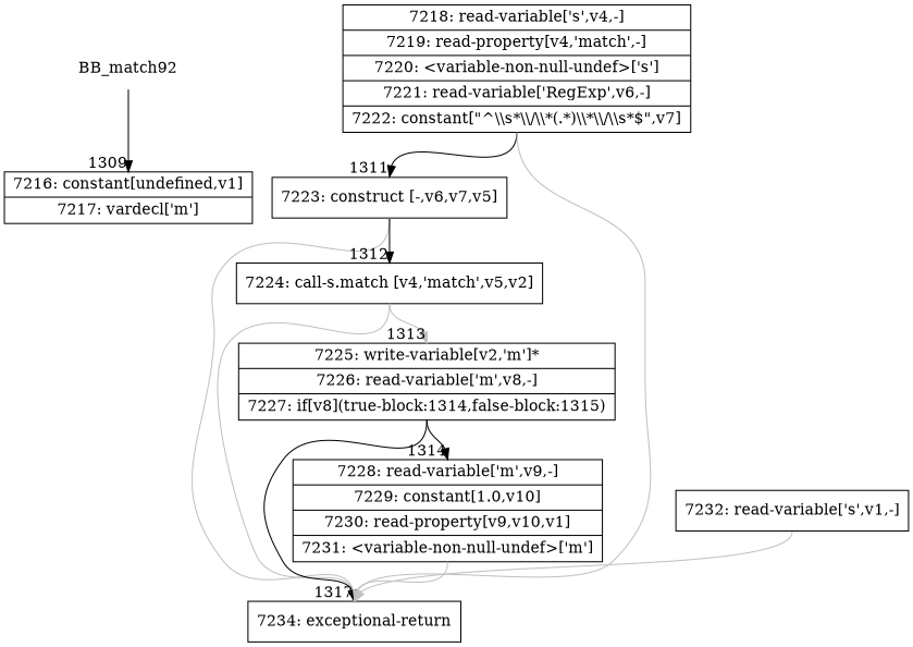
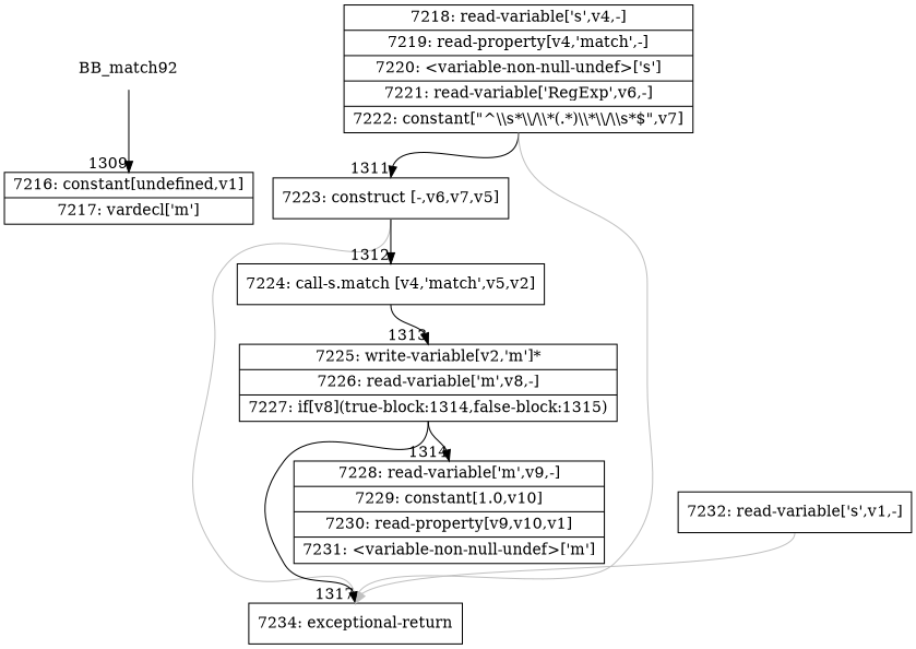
  digraph {
    rankdir=TD
    node [shape=record]
    edge [headport=n tailport=s]
    n1 [label=BB_match92 shape=none]
    n2 [label="{7216: constant[undefined,v1]|7217: vardecl['m']}"]
    n3 [label="{7218: read-variable['s',v4,-]|7219: read-property[v4,'match',-]|7220: \<variable-non-null-undef\>['s']|7221: read-variable['RegExp',v6,-]|7222: constant[\"^\\\\s*\\\\/\\\\*(.*)\\\\*\\\\/\\\\s*$\",v7]}"]
    n4 [label="{7223: construct [-,v6,v7,v5]}"]
    n5 [label="{7234: exceptional-return}"]
    n6 [label="{7224: call-s.match [v4,'match',v5,v2]}"]
    n7 [label="{7225: write-variable[v2,'m']*|7226: read-variable['m',v8,-]|7227: if[v8](true-block:1314,false-block:1315)}"]
    n8 [label="{7228: read-variable['m',v9,-]|7229: constant[1.0,v10]|7230: read-property[v9,v10,v1]|7231: \<variable-non-null-undef\>['m']}"]
    n9 [label="{7232: read-variable['s',v1,-]}"]
    n1 -> n2 [headlabel="    1309"]
    n3 -> n4 [headlabel="      1311"]
    n3 -> n5 [color=gray headlabel="      1317"]
    n4 -> n5 [color=gray]
    n4 -> n6 [headlabel="      1312"]
-   n6 -> n5 [color=gray]
-   n6 -> n7 [headlabel="      1313" color=gray]
+   n6 -> n7 [headlabel="      1313"]
    n7 -> n5 [color=black]
    n7 -> n8 [headlabel="      1314"]
-   n8 -> n5 [color=gray]
    n9 -> n5 [color=gray]
  }
